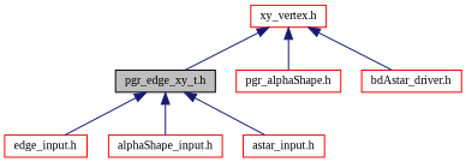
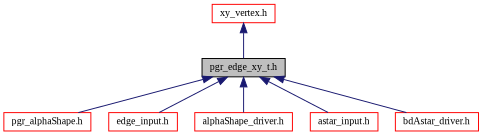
  digraph {
    fontname="Liberation Serif"
    node [color=red fillcolor=white fontname="Liberation Serif" fontsize=10 shape=record style=filled]
    edge [color=midnightblue dir=back fontname="Liberation Serif" fontsize=10 labelfontname=Helvetica labelfontsize=10 style=solid]
    n1 [color=black fillcolor=grey75 fontcolor=black height=0.2 label="pgr_edge_xy_t.h" width=0.4]
    n2 [height=0.2 label="pgr_alphaShape.h" width=0.4]
    n3 [height=0.2 label="edge_input.h" width=0.4]
-   n4 [height=0.2 label="alphaShape_input.h" width=0.4]
+   n4 [height=0.2 label="alphaShape_driver.h" width=0.4]
    n5 [height=0.2 label="astar_input.h" width=0.4]
    n6 [height=0.2 label="bdAstar_driver.h" width=0.4]
    n7 [height=0.2 label="xy_vertex.h" width=0.4]
-   n7 -> n2
+   n1 -> n2
    n1 -> n3
    n1 -> n4
    n1 -> n5
-   n7 -> n6
+   n1 -> n6
    n7 -> n1
  }
